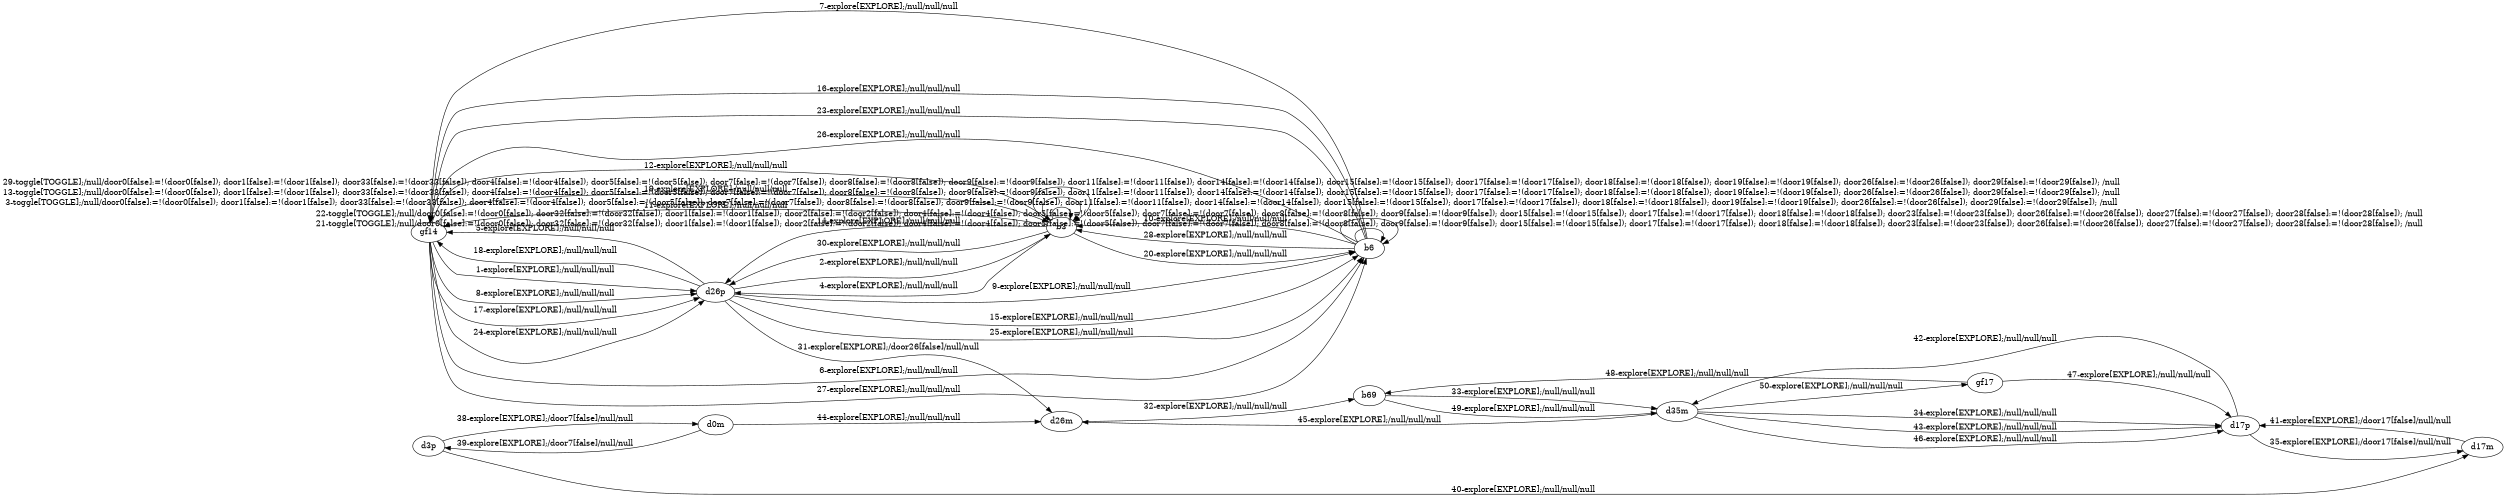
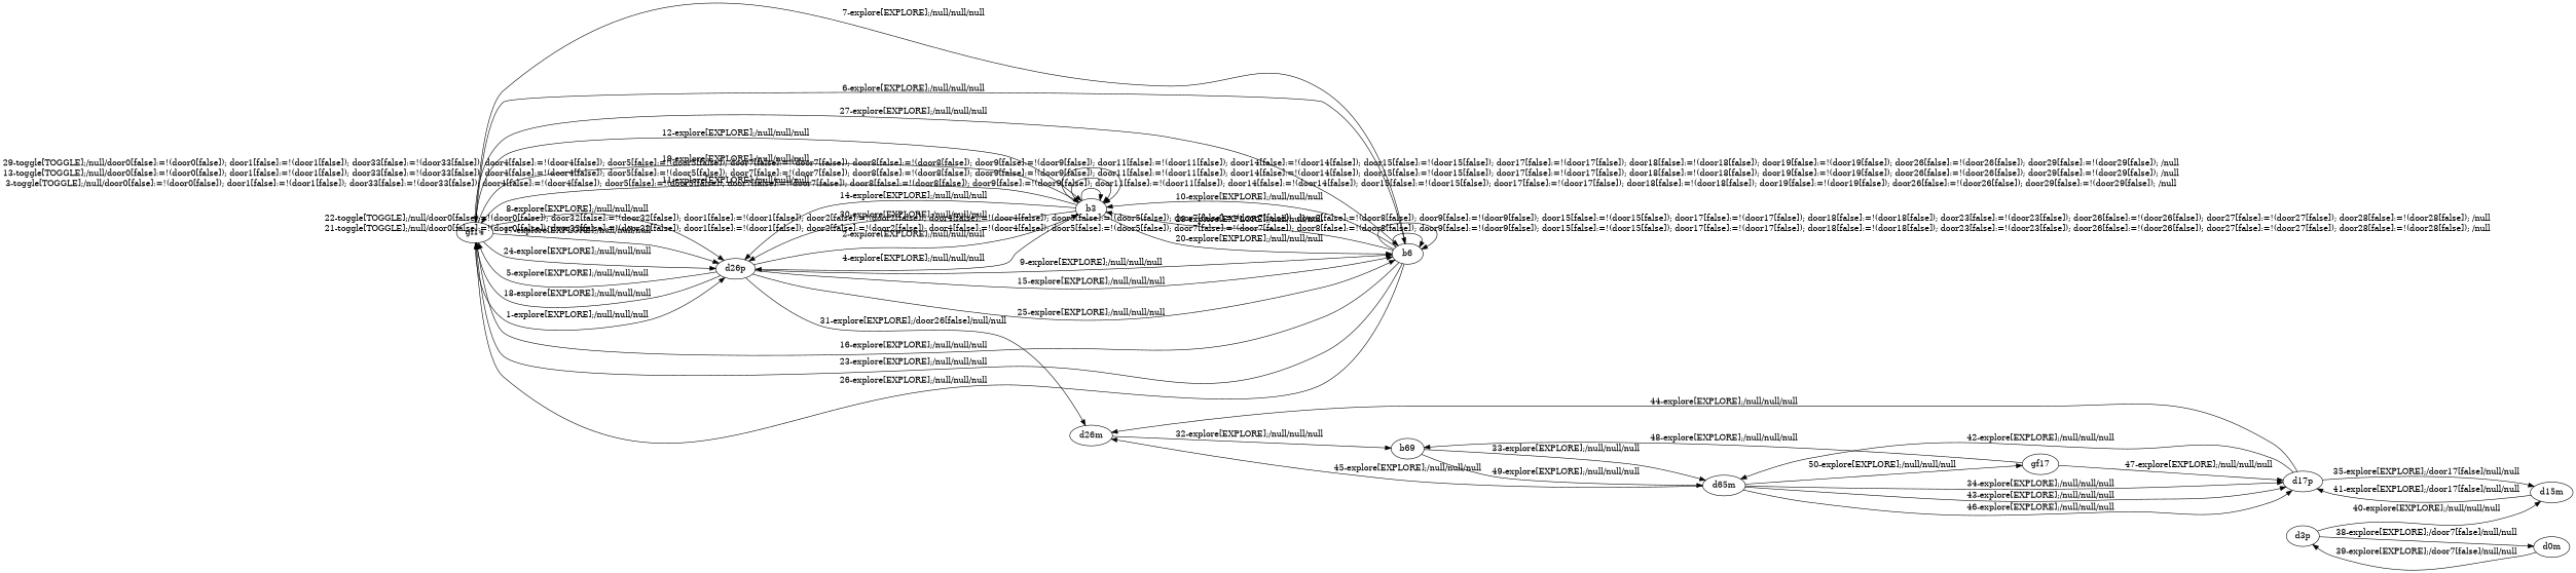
  digraph {
    rankdir=LR
    gf14
    d26p
    b3
    n4 [label=b6]
    d26m
    b69
-   d35m
+   d35m [label=d65m]
    d17p
    gf17
-   d17m
+   d17m [label=d15m]
    n11 [label=d3p]
    n12 [label=d0m]
    gf14 -> d26p [label="1-explore[EXPLORE];/null/null/null"]
    gf14 -> d26p [label="8-explore[EXPLORE];/null/null/null"]
    gf14 -> d26p [label="17-explore[EXPLORE];/null/null/null"]
    gf14 -> d26p [label="24-explore[EXPLORE];/null/null/null"]
    gf14 -> b3 [label="12-explore[EXPLORE];/null/null/null"]
    gf14 -> b3 [label="19-explore[EXPLORE];/null/null/null"]
    gf14 -> n4 [label="6-explore[EXPLORE];/null/null/null"]
    gf14 -> n4 [label="27-explore[EXPLORE];/null/null/null"]
    d26p -> gf14 [label="5-explore[EXPLORE];/null/null/null"]
    d26p -> gf14 [label="18-explore[EXPLORE];/null/null/null"]
    d26p -> b3 [label="2-explore[EXPLORE];/null/null/null"]
    d26p -> n4 [label="9-explore[EXPLORE];/null/null/null"]
    d26p -> n4 [label="15-explore[EXPLORE];/null/null/null"]
    d26p -> n4 [label="25-explore[EXPLORE];/null/null/null"]
    d26p -> d26m [label="31-explore[EXPLORE];/door26[false]/null/null"]
    b3 -> gf14 [label="11-explore[EXPLORE];/null/null/null"]
    b3 -> d26p [label="4-explore[EXPLORE];/null/null/null"]
    b3 -> d26p [label="14-explore[EXPLORE];/null/null/null"]
    b3 -> d26p [label="30-explore[EXPLORE];/null/null/null"]
    b3 -> b3 [label="3-toggle[TOGGLE];/null/door0[false]:=!(door0[false]); door1[false]:=!(door1[false]); door33[false]:=!(door33[false]); door4[false]:=!(door4[false]); door5[false]:=!(door5[false]); door7[false]:=!(door7[false]); door8[false]:=!(door8[false]); door9[false]:=!(door9[false]); door11[false]:=!(door11[false]); door14[false]:=!(door14[false]); door15[false]:=!(door15[false]); door17[false]:=!(door17[false]); door18[false]:=!(door18[false]); door19[false]:=!(door19[false]); door26[false]:=!(door26[false]); door29[false]:=!(door29[false]); /null"]
    b3 -> b3 [label="13-toggle[TOGGLE];/null/door0[false]:=!(door0[false]); door1[false]:=!(door1[false]); door33[false]:=!(door33[false]); door4[false]:=!(door4[false]); door5[false]:=!(door5[false]); door7[false]:=!(door7[false]); door8[false]:=!(door8[false]); door9[false]:=!(door9[false]); door11[false]:=!(door11[false]); door14[false]:=!(door14[false]); door15[false]:=!(door15[false]); door17[false]:=!(door17[false]); door18[false]:=!(door18[false]); door19[false]:=!(door19[false]); door26[false]:=!(door26[false]); door29[false]:=!(door29[false]); /null"]
    b3 -> b3 [label="29-toggle[TOGGLE];/null/door0[false]:=!(door0[false]); door1[false]:=!(door1[false]); door33[false]:=!(door33[false]); door4[false]:=!(door4[false]); door5[false]:=!(door5[false]); door7[false]:=!(door7[false]); door8[false]:=!(door8[false]); door9[false]:=!(door9[false]); door11[false]:=!(door11[false]); door14[false]:=!(door14[false]); door15[false]:=!(door15[false]); door17[false]:=!(door17[false]); door18[false]:=!(door18[false]); door19[false]:=!(door19[false]); door26[false]:=!(door26[false]); door29[false]:=!(door29[false]); /null"]
    b3 -> n4 [label="20-explore[EXPLORE];/null/null/null"]
    n4 -> gf14 [label="7-explore[EXPLORE];/null/null/null"]
    n4 -> gf14 [label="16-explore[EXPLORE];/null/null/null"]
    n4 -> gf14 [label="23-explore[EXPLORE];/null/null/null"]
    n4 -> gf14 [label="26-explore[EXPLORE];/null/null/null"]
    n4 -> b3 [label="10-explore[EXPLORE];/null/null/null"]
    n4 -> b3 [label="28-explore[EXPLORE];/null/null/null"]
    n4 -> n4 [label="21-toggle[TOGGLE];/null/door0[false]:=!(door0[false]); door32[false]:=!(door32[false]); door1[false]:=!(door1[false]); door2[false]:=!(door2[false]); door4[false]:=!(door4[false]); door5[false]:=!(door5[false]); door7[false]:=!(door7[false]); door8[false]:=!(door8[false]); door9[false]:=!(door9[false]); door15[false]:=!(door15[false]); door17[false]:=!(door17[false]); door18[false]:=!(door18[false]); door23[false]:=!(door23[false]); door26[false]:=!(door26[false]); door27[false]:=!(door27[false]); door28[false]:=!(door28[false]); /null"]
    n4 -> n4 [label="22-toggle[TOGGLE];/null/door0[false]:=!(door0[false]); door32[false]:=!(door32[false]); door1[false]:=!(door1[false]); door2[false]:=!(door2[false]); door4[false]:=!(door4[false]); door5[false]:=!(door5[false]); door7[false]:=!(door7[false]); door8[false]:=!(door8[false]); door9[false]:=!(door9[false]); door15[false]:=!(door15[false]); door17[false]:=!(door17[false]); door18[false]:=!(door18[false]); door23[false]:=!(door23[false]); door26[false]:=!(door26[false]); door27[false]:=!(door27[false]); door28[false]:=!(door28[false]); /null"]
    d26m -> b69 [label="32-explore[EXPLORE];/null/null/null"]
    b69 -> d35m [label="33-explore[EXPLORE];/null/null/null"]
    b69 -> d35m [label="49-explore[EXPLORE];/null/null/null"]
    d35m -> d26m [label="45-explore[EXPLORE];/null/null/null"]
    d35m -> d17p [label="34-explore[EXPLORE];/null/null/null"]
    d35m -> d17p [label="43-explore[EXPLORE];/null/null/null"]
    d35m -> d17p [label="46-explore[EXPLORE];/null/null/null"]
    d35m -> gf17 [label="50-explore[EXPLORE];/null/null/null"]
-   n12 -> d26m [label="44-explore[EXPLORE];/null/null/null"]
+   d17p -> d26m [label="44-explore[EXPLORE];/null/null/null"]
    d17p -> d35m [label="42-explore[EXPLORE];/null/null/null"]
    d17p -> d17m [label="35-explore[EXPLORE];/door17[false]/null/null"]
    gf17 -> b69 [label="48-explore[EXPLORE];/null/null/null"]
    gf17 -> d17p [label="47-explore[EXPLORE];/null/null/null"]
    d17m -> d17p [label="41-explore[EXPLORE];/door17[false]/null/null"]
    n11 -> d17m [label="40-explore[EXPLORE];/null/null/null"]
    n11 -> n12 [label="38-explore[EXPLORE];/door7[false]/null/null"]
    n12 -> n11 [label="39-explore[EXPLORE];/door7[false]/null/null"]
  }
